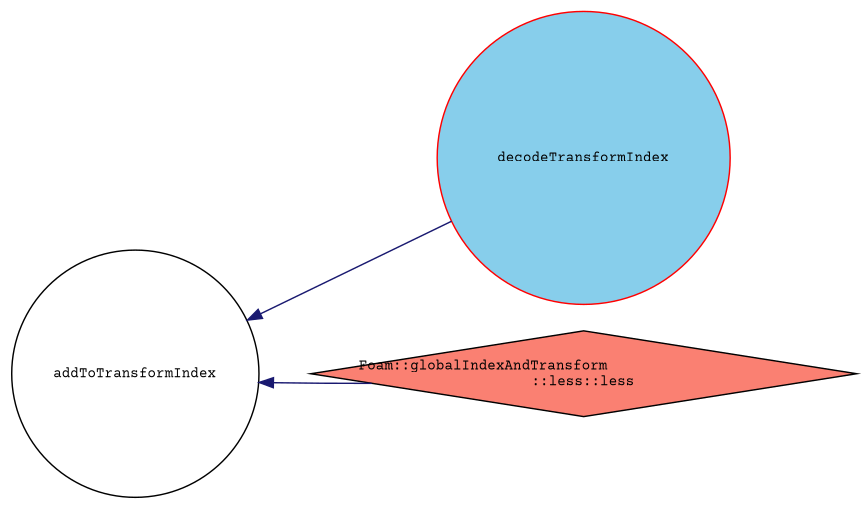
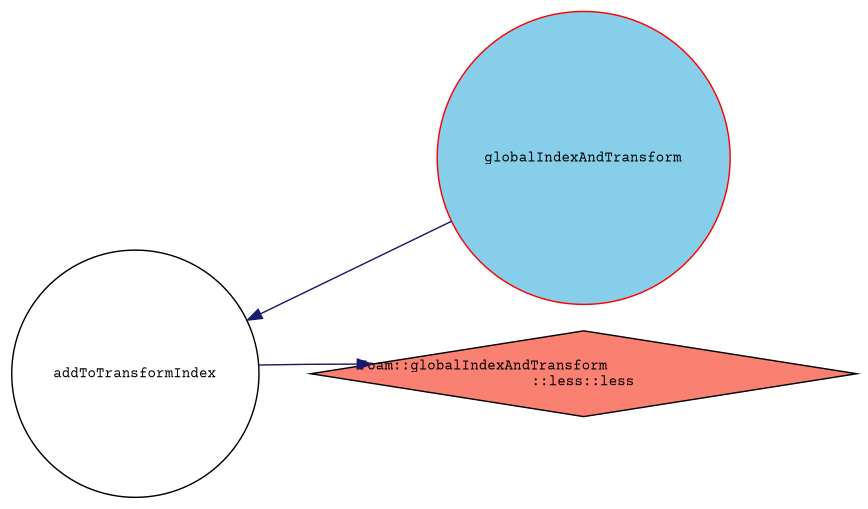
  digraph {
    fontname="Courier Prime"
    rankdir=LR
    node [color=black fontname="Courier Prime" fontsize=10 shape=circle style=filled]
    edge [color=midnightblue dir=back fontname="Courier Prime" fontsize=10 labelfontname=Helvetica labelfontsize=10 style=solid]
    n1 [fillcolor=white fontcolor=black height=0.2 label=addToTransformIndex width=0.4]
-   n2 [color=red fillcolor=skyblue height=0.2 label=decodeTransformIndex width=0.4]
+   n2 [color=red fillcolor=skyblue height=0.2 label=globalIndexAndTransform width=0.4]
    n3 [fillcolor=salmon height=0.2 label="Foam::globalIndexAndTransform\l::less::less" shape=diamond width=0.4]
    n1 -> n2
-   n1 -> n3
+   n3 -> n1
  }
